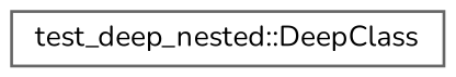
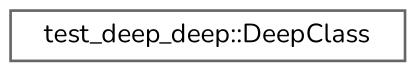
  digraph {
    rankdir=TB
    fontname=Nunito
-   n1 [color=grey40 fillcolor=white fontname=Nunito fontsize=10 height=0.2 label="test_deep_nested::DeepClass" shape=box style=filled width=0.4]
+   n1 [color=grey40 fillcolor=white fontname=Nunito fontsize=10 height=0.2 label="test_deep_deep::DeepClass" shape=box style=filled width=0.4]
  }
